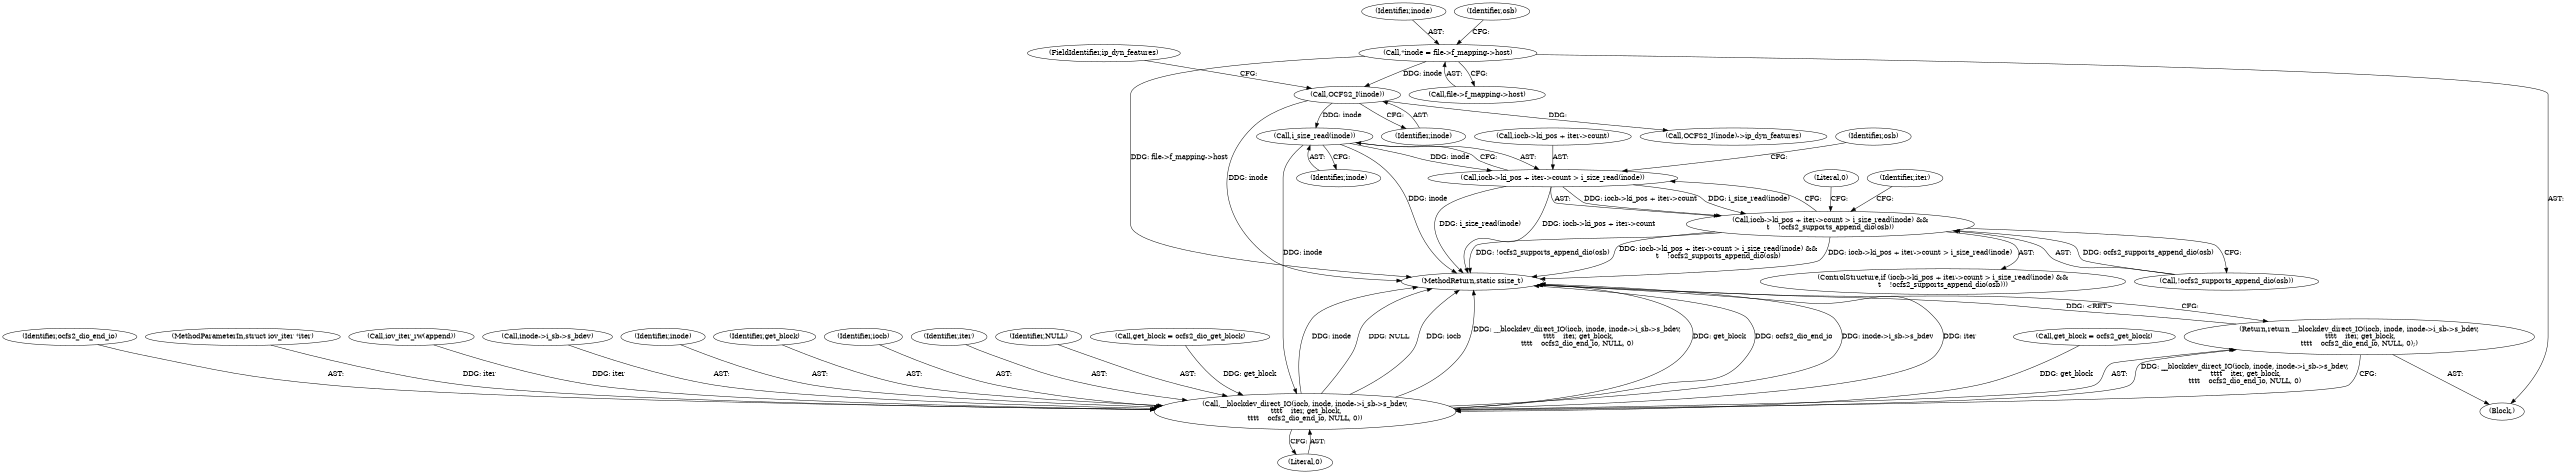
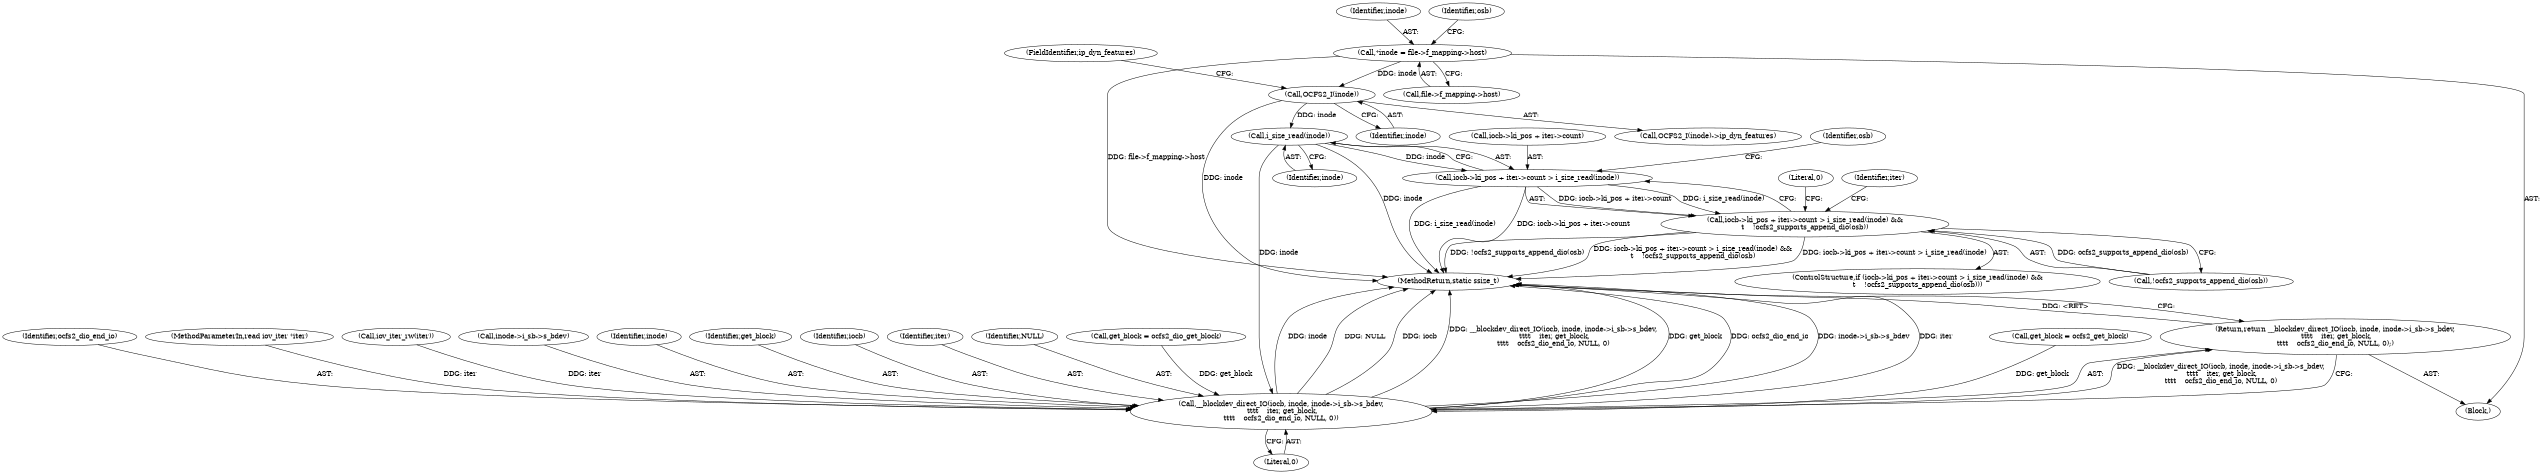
  digraph {
    n1 [label="(Call,OCFS2_I(inode))"]
    n2 [label="(Call,i_size_read(inode))"]
    n3 [label="(Call,OCFS2_I(inode)->ip_dyn_features)"]
    n4 [label="(MethodReturn,static ssize_t)"]
    n5 [label="(Identifier,inode)"]
    n6 [label="(Call,iocb->ki_pos + iter->count > i_size_read(inode))"]
    n7 [label="(Call,__blockdev_direct_IO(iocb, inode, inode->i_sb->s_bdev,\n \t\t\t\t    iter, get_block,\n\t\t\t\t    ocfs2_dio_end_io, NULL, 0))"]
    n8 [label="(Identifier,inode)"]
    n9 [label="(Return,return __blockdev_direct_IO(iocb, inode, inode->i_sb->s_bdev,\n \t\t\t\t    iter, get_block,\n\t\t\t\t    ocfs2_dio_end_io, NULL, 0);)"]
    n10 [label="(Call,*inode = file->f_mapping->host)"]
    n11 [label="(Block,)"]
    n12 [label="(Call,file->f_mapping->host)"]
    n13 [label="(Call,iocb->ki_pos + iter->count > i_size_read(inode) &&\n\t    !ocfs2_supports_append_dio(osb))"]
    n14 [label="(Literal,0)"]
    n15 [label="(Call,!ocfs2_supports_append_dio(osb))"]
    n16 [label="(ControlStructure,if (iocb->ki_pos + iter->count > i_size_read(inode) &&\n\t    !ocfs2_supports_append_dio(osb)))"]
    n17 [label="(Literal,0)"]
    n18 [label="(Call,iocb->ki_pos + iter->count)"]
    n19 [label="(Call,get_block = ocfs2_dio_get_block)"]
    n20 [label="(Call,get_block = ocfs2_get_block)"]
    n21 [label="(Identifier,ocfs2_dio_end_io)"]
    n22 [label="(Identifier,inode)"]
-   n23 [label="(MethodParameterIn,struct iov_iter *iter)"]
+   n23 [label="(MethodParameterIn,read iov_iter *iter)"]
    n24 [label="(Identifier,osb)"]
-   n25 [label="(Call,iov_iter_rw(append))"]
+   n25 [label="(Call,iov_iter_rw(iter))"]
    n26 [label="(Call,inode->i_sb->s_bdev)"]
    n27 [label="(Identifier,inode)"]
    n28 [label="(Identifier,get_block)"]
    n29 [label="(FieldIdentifier,ip_dyn_features)"]
    n30 [label="(Identifier,iocb)"]
    n31 [label="(Identifier,iter)"]
    n32 [label="(Identifier,osb)"]
    n33 [label="(Identifier,NULL)"]
    n34 [label="(Identifier,iter)"]
    n1 -> n2 [label="DDG: inode"]
-   n1 -> n3 [label="DDG: "]
+   n1 -> n3 [label="AST: "]
    n1 -> n4 [label="DDG: inode"]
    n1 -> n5 [label="CFG: "]
    n2 -> n4 [label="DDG: inode"]
    n2 -> n6 [label="AST: "]
    n2 -> n6 [label="DDG: inode"]
    n2 -> n7 [label="DDG: inode"]
    n2 -> n8 [label="CFG: "]
    n4 -> n9 [label="CFG: "]
    n5 -> n1 [label="AST: "]
    n6 -> n2 [label="CFG: "]
    n6 -> n4 [label="DDG: iocb->ki_pos + iter->count"]
    n6 -> n4 [label="DDG: i_size_read(inode)"]
    n6 -> n13 [label="AST: "]
    n6 -> n13 [label="DDG: iocb->ki_pos + iter->count"]
    n6 -> n13 [label="DDG: i_size_read(inode)"]
    n7 -> n4 [label="DDG: inode"]
    n7 -> n4 [label="DDG: NULL"]
    n7 -> n4 [label="DDG: iocb"]
    n7 -> n4 [label="DDG: __blockdev_direct_IO(iocb, inode, inode->i_sb->s_bdev,\n \t\t\t\t    iter, get_block,\n\t\t\t\t    ocfs2_dio_end_io, NULL, 0)"]
    n7 -> n4 [label="DDG: get_block"]
    n7 -> n4 [label="DDG: ocfs2_dio_end_io"]
    n7 -> n4 [label="DDG: inode->i_sb->s_bdev"]
    n7 -> n4 [label="DDG: iter"]
    n7 -> n9 [label="AST: "]
    n7 -> n9 [label="DDG: __blockdev_direct_IO(iocb, inode, inode->i_sb->s_bdev,\n \t\t\t\t    iter, get_block,\n\t\t\t\t    ocfs2_dio_end_io, NULL, 0)"]
    n7 -> n14 [label="CFG: "]
    n8 -> n2 [label="AST: "]
    n9 -> n4 [label="DDG: <RET>"]
    n9 -> n7 [label="CFG: "]
    n9 -> n11 [label="AST: "]
    n10 -> n1 [label="DDG: inode"]
    n10 -> n4 [label="DDG: file->f_mapping->host"]
    n10 -> n11 [label="AST: "]
    n10 -> n12 [label="CFG: "]
    n12 -> n10 [label="AST: "]
    n13 -> n4 [label="DDG: iocb->ki_pos + iter->count > i_size_read(inode)"]
    n13 -> n4 [label="DDG: !ocfs2_supports_append_dio(osb)"]
    n13 -> n4 [label="DDG: iocb->ki_pos + iter->count > i_size_read(inode) &&\n\t    !ocfs2_supports_append_dio(osb)"]
    n13 -> n6 [label="CFG: "]
    n13 -> n15 [label="CFG: "]
    n13 -> n16 [label="AST: "]
    n14 -> n7 [label="AST: "]
    n15 -> n13 [label="AST: "]
    n15 -> n13 [label="DDG: ocfs2_supports_append_dio(osb)"]
    n17 -> n13 [label="CFG: "]
    n18 -> n6 [label="AST: "]
    n19 -> n7 [label="DDG: get_block"]
    n20 -> n7 [label="DDG: get_block"]
    n21 -> n7 [label="AST: "]
    n22 -> n10 [label="AST: "]
    n23 -> n7 [label="DDG: iter"]
    n24 -> n6 [label="CFG: "]
    n25 -> n7 [label="DDG: iter"]
    n26 -> n7 [label="AST: "]
    n27 -> n7 [label="AST: "]
    n28 -> n7 [label="AST: "]
    n29 -> n1 [label="CFG: "]
    n30 -> n7 [label="AST: "]
    n31 -> n7 [label="AST: "]
    n32 -> n10 [label="CFG: "]
    n33 -> n7 [label="AST: "]
    n34 -> n13 [label="CFG: "]
  }
